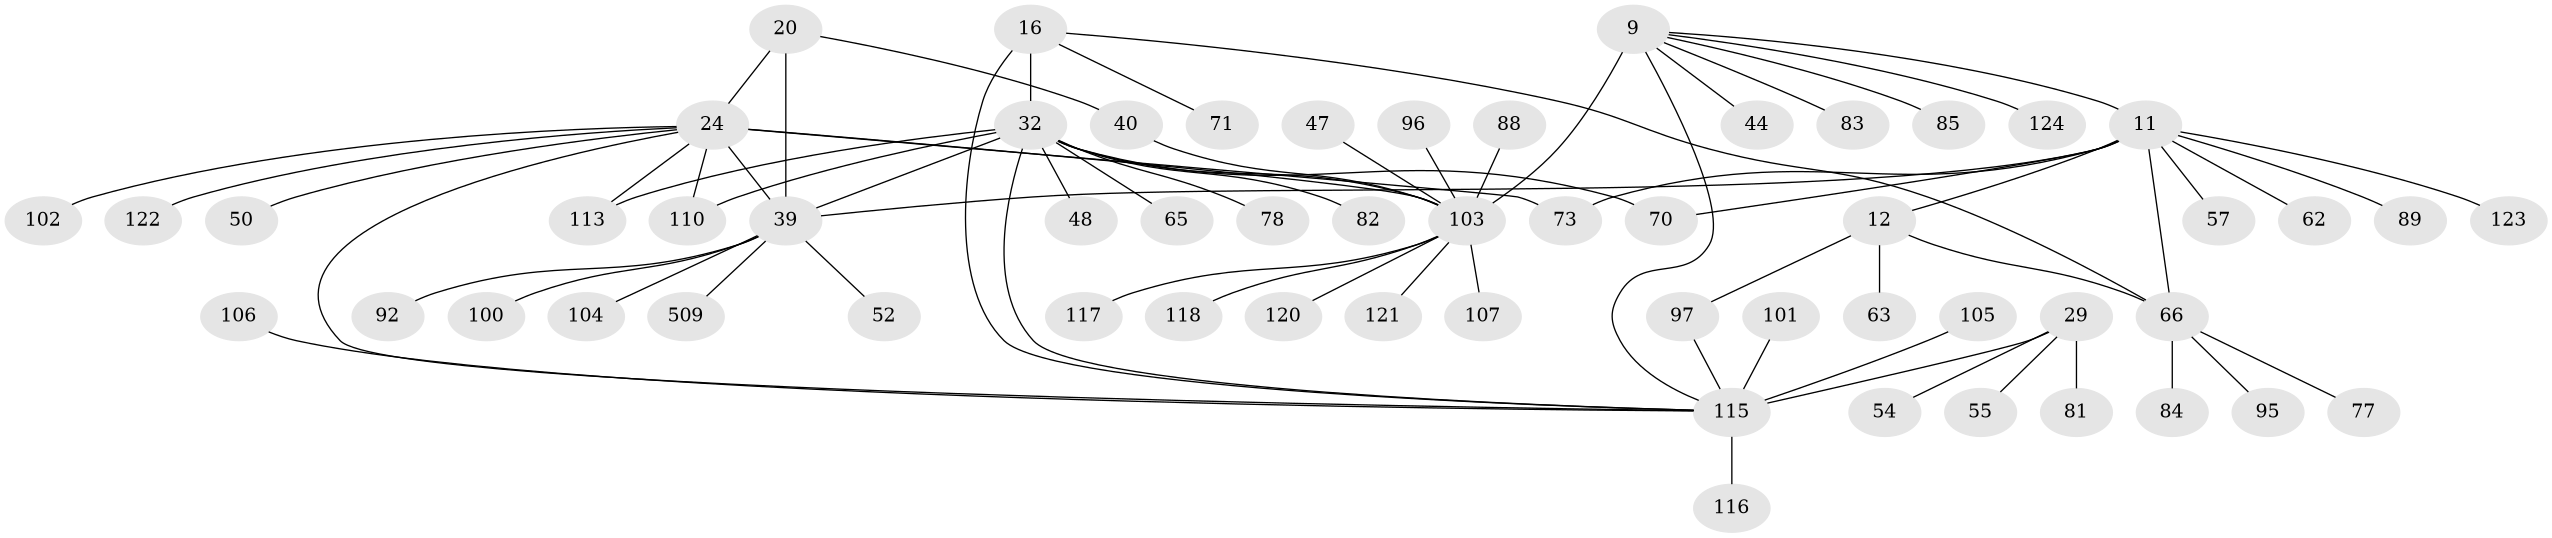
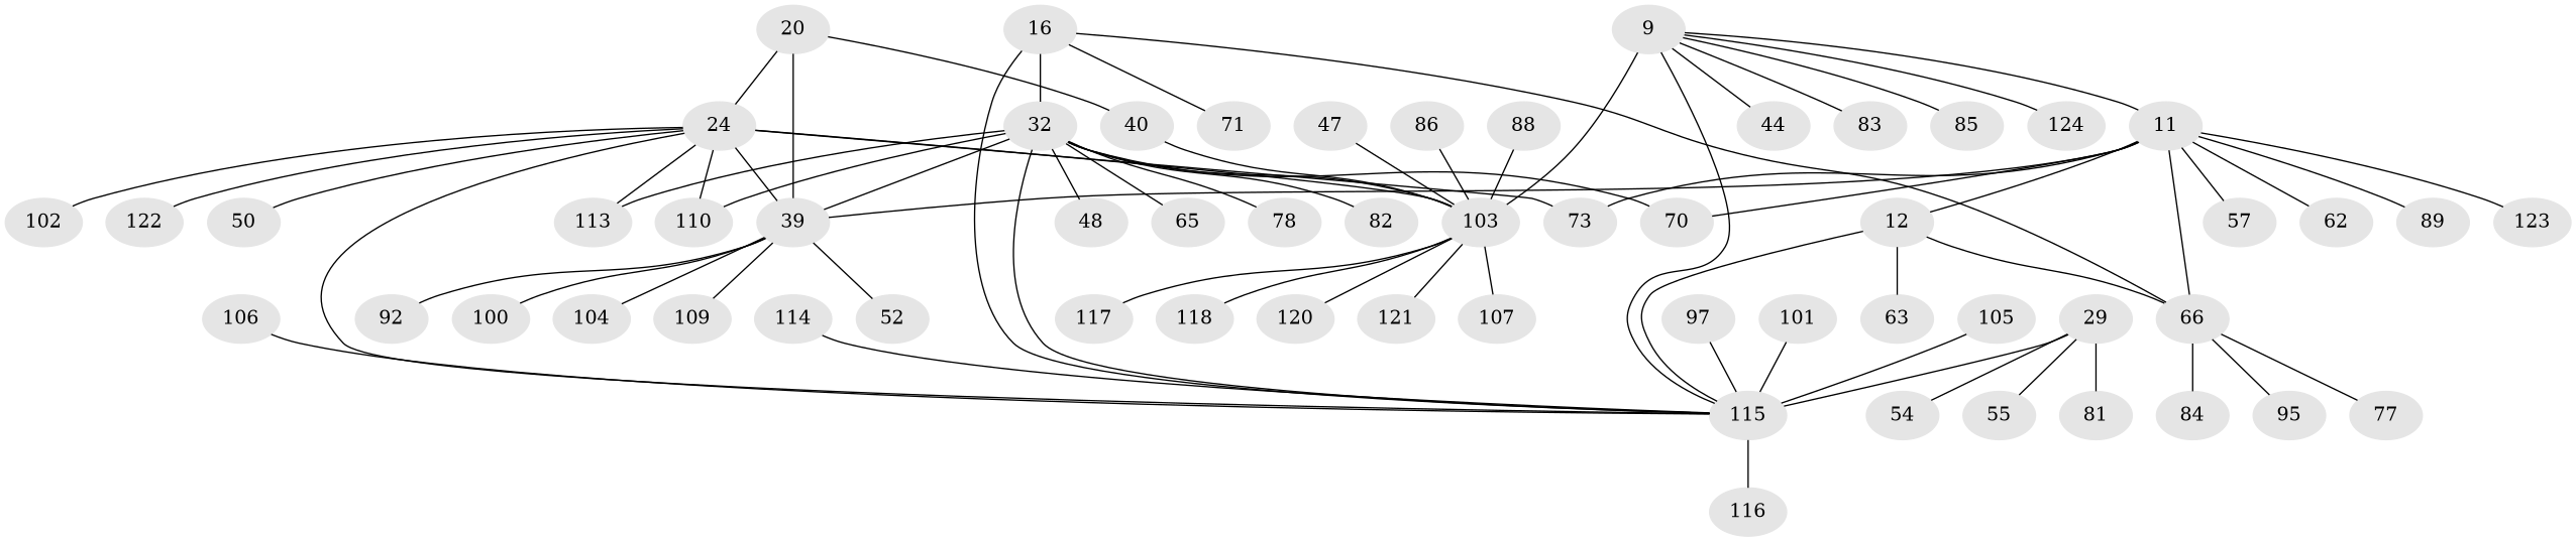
  graph {
    node [color=gray90 style=filled]
    n1 [label=9 super="+2"]
    11 [super="+7+10"]
    44
    83
    85
    103 [super="+5"]
    115 [super="+49+94+53+67+75+79+90+96"]
    124
    12 [super="+9"]
    39 [super="+37+23"]
    57
    62
    66 [super="+60"]
    70
    73
    89 [super="+87"]
    123
    107
    117
    118 [super="+64+111"]
    120 [super="+58"]
    121 [super="+72+93+108"]
    116
    63
    52
    92
    100
    104
-   109 [super="+99" label=509]
+   109 [super="+99"]
    77
    84
    95
    16 [super="+14"]
    32 [super="+17+18"]
    71
    110 [super="+98"]
    113
    48
    65 [super="+38+42"]
    78
    82
    20 [super="+19"]
    24 [super="+21"]
    40
    50
    102 [super="+76"]
    122 [super="+74"]
    29 [super="+28"]
    54
    55
    81
    47
-   86 [label=96]
+   86
    88
    97
    101
    105
    106
+   114
    n1 -- 11
    n1 -- 44
    n1 -- 83
    n1 -- 85
    n1 -- 103 [weight=9]
    n1 -- 115
    n1 -- 124
    11 -- 12 [weight=6]
    11 -- 39 [weight=2]
    11 -- 57
    11 -- 62
    11 -- 66 [weight=3]
    11 -- 70
    11 -- 73
    11 -- 89
    11 -- 123
    103 -- 107
    103 -- 117
    103 -- 118
    103 -- 120
    103 -- 121
    115 -- 116
-   12 -- 97
+   12 -- 115
    12 -- 66 [weight=2]
    12 -- 63
    39 -- 52
    39 -- 92
    39 -- 100
    39 -- 104
    39 -- 109
    66 -- 77
    66 -- 84
    66 -- 95
    16 -- 115
    16 -- 66 [weight=2]
    16 -- 32 [weight=8]
    16 -- 71
    32 -- 103
    32 -- 115 [weight=2]
    32 -- 39
    32 -- 70
    32 -- 110
    32 -- 113
    32 -- 48
    32 -- 65
    32 -- 78
    32 -- 82
    20 -- 39 [weight=4]
    20 -- 24 [weight=4]
    20 -- 40
    24 -- 103
    24 -- 115 [weight=2]
    24 -- 39 [weight=4]
    24 -- 73
    24 -- 110
    24 -- 113
    24 -- 50
    24 -- 102
    24 -- 122
    40 -- 103
    29 -- 115 [weight=8]
    29 -- 54
    29 -- 55
    29 -- 81
    47 -- 103
    86 -- 103
    88 -- 103
    97 -- 115
    101 -- 115
    105 -- 115
    106 -- 115
+   114 -- 115
  }
